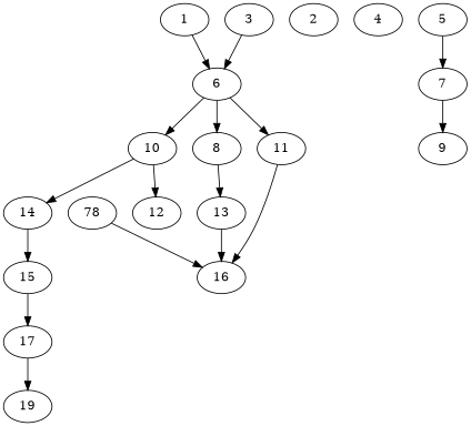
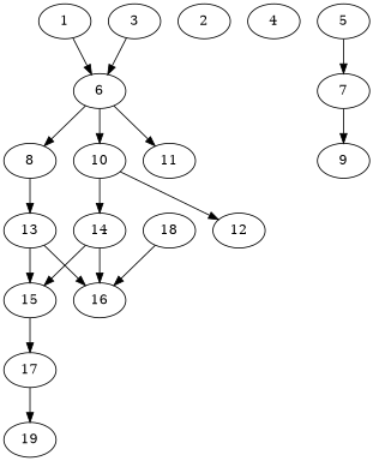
  digraph {
    node [alpha=0.14]
    1 [alpha=0.10 expect_size=11017216]
    6 [alpha=0.02 expect_size=6338560]
    8 [alpha=0.08 expect_size=14572544]
    10 [alpha=0.04 expect_size=29122560]
    11 [alpha=0.05 expect_size=23110656]
    13 [alpha=0.17 expect_size=33538048]
    12 [expect_size=47428608]
    14 [alpha=0.12 expect_size=20034560]
    2 [expect_size=41457664]
    3 [expect_size=43707392]
    4 [alpha=0.17 expect_size=26612736]
    5 [alpha=0.18 expect_size=47206400]
    7 [alpha=0.06 expect_size=15918080]
    9 [alpha=0.01 expect_size=12228608]
    15 [alpha=0.15 expect_size=13680640]
    16 [alpha=0.02 expect_size=8432640]
    17 [alpha=0.04 expect_size=14138368]
    19 [expect_size=49295360]
-   18 [alpha=0.18 expect_size=29281280 label=78]
+   18 [alpha=0.18 expect_size=29281280]
    1 -> 6
    6 -> 8
    6 -> 10
    6 -> 11
    8 -> 13
    10 -> 12
    10 -> 14
+   13 -> 15
    13 -> 16
    14 -> 15
-   11 -> 16
+   14 -> 16
    3 -> 6
    5 -> 7
    7 -> 9
    15 -> 17
    17 -> 19
    18 -> 16
  }
